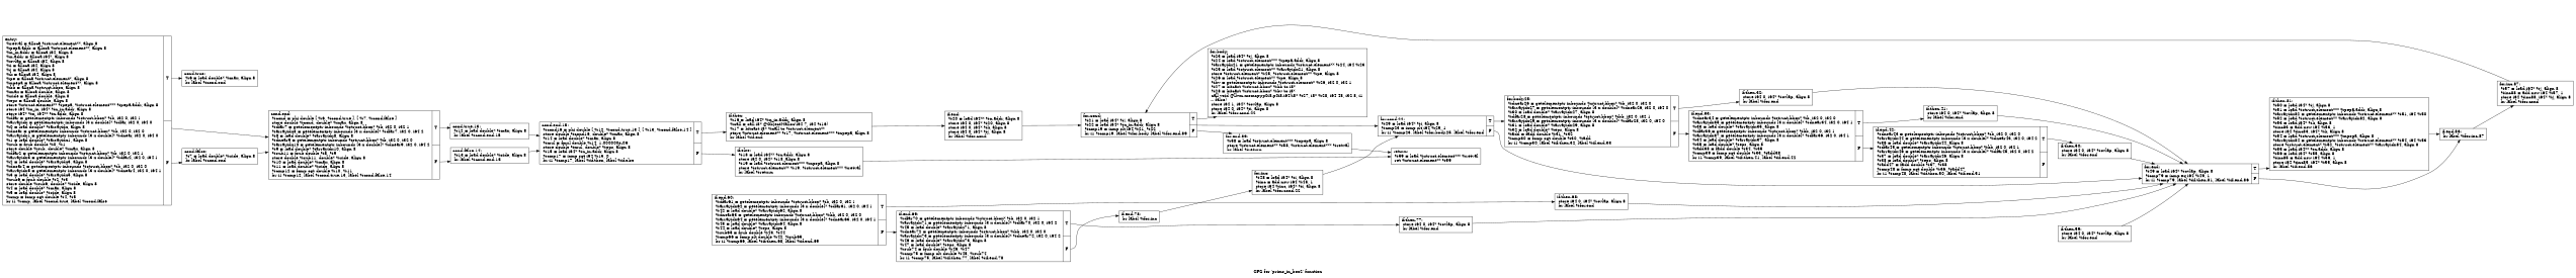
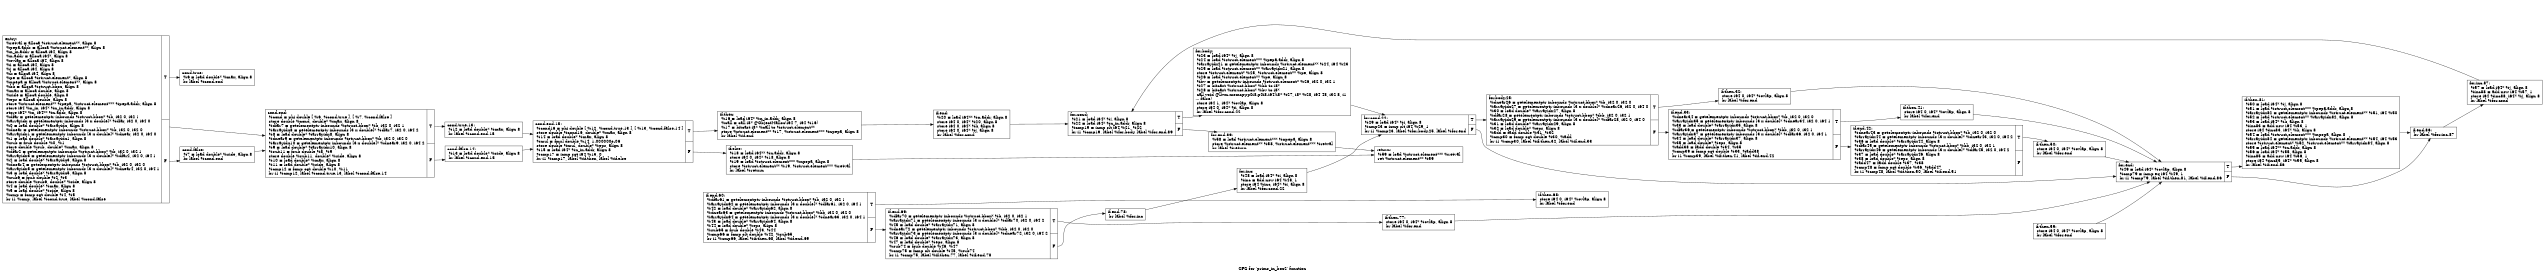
  digraph {
    label="CFG for 'prims_in_box2' function"
    rankdir=LR
    node [shape=record]
    n1 [label="{entry:\l  %retval = alloca %struct.element**, align 8\l  %pepa.addr = alloca %struct.element**, align 8\l  %n_in.addr = alloca i64, align 8\l  %n.addr = alloca i64*, align 8\l  %ovlap = alloca i64, align 8\l  %i = alloca i64, align 8\l  %j = alloca i64, align 8\l  %k = alloca i64, align 8\l  %pe = alloca %struct.element*, align 8\l  %npepa = alloca %struct.element**, align 8\l  %bb = alloca %struct.bbox, align 8\l  %max = alloca double, align 8\l  %side = alloca double, align 8\l  %eps = alloca double, align 8\l  store %struct.element** %pepa, %struct.element*** %pepa.addr, align 8\l  store i64 %n_in, i64* %n_in.addr, align 8\l  store i64* %n, i64** %n.addr, align 8\l  %dfar = getelementptr inbounds %struct.bbox* %b, i32 0, i32 1\l  %arrayidx = getelementptr inbounds [3 x double]* %dfar, i32 0, i64 0\l  %0 = load double* %arrayidx, align 8\l  %dnear = getelementptr inbounds %struct.bbox* %b, i32 0, i32 0\l  %arrayidx1 = getelementptr inbounds [3 x double]* %dnear, i32 0, i64 0\l  %1 = load double* %arrayidx1, align 8\l  %sub = fsub double %0, %1\l  store double %sub, double* %max, align 8\l  %dfar2 = getelementptr inbounds %struct.bbox* %b, i32 0, i32 1\l  %arrayidx3 = getelementptr inbounds [3 x double]* %dfar2, i32 0, i64 1\l  %2 = load double* %arrayidx3, align 8\l  %dnear4 = getelementptr inbounds %struct.bbox* %b, i32 0, i32 0\l  %arrayidx5 = getelementptr inbounds [3 x double]* %dnear4, i32 0, i64 1\l  %3 = load double* %arrayidx5, align 8\l  %sub6 = fsub double %2, %3\l  store double %sub6, double* %side, align 8\l  %4 = load double* %max, align 8\l  %5 = load double* %side, align 8\l  %cmp = fcmp ogt double %4, %5\l  br i1 %cmp, label %cond.true, label %cond.false\l|{<s0>T|<s1>F}}"]
    n2 [label="{cond.true:                                        \l  %6 = load double* %max, align 8\l  br label %cond.end\l}"]
    n3 [label="{cond.false:                                       \l  %7 = load double* %side, align 8\l  br label %cond.end\l}"]
    n4 [label="{cond.end:                                         \l  %cond = phi double [ %6, %cond.true ], [ %7, %cond.false ]\l  store double %cond, double* %max, align 8\l  %dfar7 = getelementptr inbounds %struct.bbox* %b, i32 0, i32 1\l  %arrayidx8 = getelementptr inbounds [3 x double]* %dfar7, i32 0, i64 2\l  %8 = load double* %arrayidx8, align 8\l  %dnear9 = getelementptr inbounds %struct.bbox* %b, i32 0, i32 0\l  %arrayidx10 = getelementptr inbounds [3 x double]* %dnear9, i32 0, i64 2\l  %9 = load double* %arrayidx10, align 8\l  %sub11 = fsub double %8, %9\l  store double %sub11, double* %side, align 8\l  %10 = load double* %max, align 8\l  %11 = load double* %side, align 8\l  %cmp12 = fcmp ogt double %10, %11\l  br i1 %cmp12, label %cond.true.13, label %cond.false.14\l|{<s0>T|<s1>F}}"]
    n5 [label="{cond.true.13:                                     \l  %12 = load double* %max, align 8\l  br label %cond.end.15\l}"]
    n6 [label="{cond.false.14:                                    \l  %13 = load double* %side, align 8\l  br label %cond.end.15\l}"]
    n7 [label="{cond.end.15:                                      \l  %cond16 = phi double [ %12, %cond.true.13 ], [ %13, %cond.false.14 ]\l  store double %cond16, double* %max, align 8\l  %14 = load double* %max, align 8\l  %mul = fmul double %14, 1.000000e-06\l  store double %mul, double* %eps, align 8\l  %15 = load i64* %n_in.addr, align 8\l  %cmp17 = icmp sgt i64 %15, 0\l  br i1 %cmp17, label %if.then, label %if.else\l|{<s0>T|<s1>F}}"]
    n8 [label="{if.then:                                          \l  %16 = load i64* %n_in.addr, align 8\l  %call = call i8* @ObjectMalloc(i64 7, i64 %16)\l  %17 = bitcast i8* %call to %struct.element**\l  store %struct.element** %17, %struct.element*** %npepa, align 8\l  br label %if.end\l}"]
    n9 [label="{if.else:                                          \l  %18 = load i64** %n.addr, align 8\l  store i64 0, i64* %18, align 8\l  %19 = load %struct.element*** %npepa, align 8\l  store %struct.element** %19, %struct.element*** %retval\l  br label %return\l}"]
    n10 [label="{if.end:                                           \l  %20 = load i64** %n.addr, align 8\l  store i64 0, i64* %20, align 8\l  store i64 0, i64* %k, align 8\l  store i64 0, i64* %j, align 8\l  br label %for.cond\l}"]
    n11 [label="{return:                                           \l  %59 = load %struct.element*** %retval\l  ret %struct.element** %59\l}"]
    n12 [label="{for.cond:                                         \l  %21 = load i64* %j, align 8\l  %22 = load i64* %n_in.addr, align 8\l  %cmp19 = icmp slt i64 %21, %22\l  br i1 %cmp19, label %for.body, label %for.end.89\l|{<s0>T|<s1>F}}"]
    n13 [label="{for.body:                                         \l  %23 = load i64* %j, align 8\l  %24 = load %struct.element*** %pepa.addr, align 8\l  %arrayidx21 = getelementptr inbounds %struct.element** %24, i64 %23\l  %25 = load %struct.element** %arrayidx21, align 8\l  store %struct.element* %25, %struct.element** %pe, align 8\l  %26 = load %struct.element** %pe, align 8\l  %bv = getelementptr inbounds %struct.element* %26, i32 0, i32 1\l  %27 = bitcast %struct.bbox* %bb to i8*\l  %28 = bitcast %struct.bbox* %bv to i8*\l  call void @llvm.memcpy.p0i8.p0i8.i64(i8* %27, i8* %28, i64 48, i32 8, i1\l... false)\l  store i64 1, i64* %ovlap, align 8\l  store i64 0, i64* %i, align 8\l  br label %for.cond.22\l}"]
    n14 [label="{for.end.89:                                       \l  %58 = load %struct.element*** %npepa, align 8\l  store %struct.element** %58, %struct.element*** %retval\l  br label %return\l}"]
    n15 [label="{for.cond.22:                                      \l  %29 = load i64* %i, align 8\l  %cmp23 = icmp slt i64 %29, 1\l  br i1 %cmp23, label %for.body.25, label %for.end\l|{<s0>T|<s1>F}}"]
    n16 [label="{for.body.25:                                      \l  %dnear26 = getelementptr inbounds %struct.bbox* %b, i32 0, i32 0\l  %arrayidx27 = getelementptr inbounds [3 x double]* %dnear26, i32 0, i64 0\l  %30 = load double* %arrayidx27, align 8\l  %dfar28 = getelementptr inbounds %struct.bbox* %bb, i32 0, i32 1\l  %arrayidx29 = getelementptr inbounds [3 x double]* %dfar28, i32 0, i64 0\l  %31 = load double* %arrayidx29, align 8\l  %32 = load double* %eps, align 8\l  %add = fadd double %31, %32\l  %cmp30 = fcmp ogt double %30, %add\l  br i1 %cmp30, label %if.then.32, label %if.end.33\l|{<s0>T|<s1>F}}"]
    n17 [label="{for.end:                                          \l  %49 = load i64* %ovlap, align 8\l  %cmp79 = icmp eq i64 %49, 1\l  br i1 %cmp79, label %if.then.81, label %if.end.86\l|{<s0>T|<s1>F}}"]
    n18 [label="{if.then.32:                                       \l  store i64 0, i64* %ovlap, align 8\l  br label %for.end\l}"]
    n19 [label="{if.end.33:                                        \l  %dnear34 = getelementptr inbounds %struct.bbox* %b, i32 0, i32 0\l  %arrayidx35 = getelementptr inbounds [3 x double]* %dnear34, i32 0, i64 1\l  %33 = load double* %arrayidx35, align 8\l  %dfar36 = getelementptr inbounds %struct.bbox* %bb, i32 0, i32 1\l  %arrayidx37 = getelementptr inbounds [3 x double]* %dfar36, i32 0, i64 1\l  %34 = load double* %arrayidx37, align 8\l  %35 = load double* %eps, align 8\l  %add38 = fadd double %34, %35\l  %cmp39 = fcmp ogt double %33, %add38\l  br i1 %cmp39, label %if.then.41, label %if.end.42\l|{<s0>T|<s1>F}}"]
    n20 [label="{if.then.81:                                       \l  %50 = load i64* %j, align 8\l  %51 = load %struct.element*** %pepa.addr, align 8\l  %arrayidx82 = getelementptr inbounds %struct.element** %51, i64 %50\l  %52 = load %struct.element** %arrayidx82, align 8\l  %53 = load i64* %k, align 8\l  %inc83 = add nsw i64 %53, 1\l  store i64 %inc83, i64* %k, align 8\l  %54 = load %struct.element*** %npepa, align 8\l  %arrayidx84 = getelementptr inbounds %struct.element** %54, i64 %53\l  store %struct.element* %52, %struct.element** %arrayidx84, align 8\l  %55 = load i64** %n.addr, align 8\l  %56 = load i64* %55, align 8\l  %inc85 = add nsw i64 %56, 1\l  store i64 %inc85, i64* %55, align 8\l  br label %if.end.86\l}"]
    n21 [label="{if.end.86:                                        \l  br label %for.inc.87\l}"]
    n22 [label="{if.then.41:                                       \l  store i64 0, i64* %ovlap, align 8\l  br label %for.end\l}"]
    n23 [label="{if.end.42:                                        \l  %dnear43 = getelementptr inbounds %struct.bbox* %b, i32 0, i32 0\l  %arrayidx44 = getelementptr inbounds [3 x double]* %dnear43, i32 0, i64 2\l  %36 = load double* %arrayidx44, align 8\l  %dfar45 = getelementptr inbounds %struct.bbox* %bb, i32 0, i32 1\l  %arrayidx46 = getelementptr inbounds [3 x double]* %dfar45, i32 0, i64 2\l  %37 = load double* %arrayidx46, align 8\l  %38 = load double* %eps, align 8\l  %add47 = fadd double %37, %38\l  %cmp48 = fcmp ogt double %36, %add47\l  br i1 %cmp48, label %if.then.50, label %if.end.51\l|{<s0>T|<s1>F}}"]
    n24 [label="{for.inc.87:                                       \l  %57 = load i64* %j, align 8\l  %inc88 = add nsw i64 %57, 1\l  store i64 %inc88, i64* %j, align 8\l  br label %for.cond\l}"]
    n25 [label="{if.then.50:                                       \l  store i64 0, i64* %ovlap, align 8\l  br label %for.end\l}"]
    n26 [label="{if.then.59:                                       \l  store i64 0, i64* %ovlap, align 8\l  br label %for.end\l}"]
    n27 [label="{if.end.60:                                        \l  %dfar61 = getelementptr inbounds %struct.bbox* %b, i32 0, i32 1\l  %arrayidx62 = getelementptr inbounds [3 x double]* %dfar61, i32 0, i64 1\l  %42 = load double* %arrayidx62, align 8\l  %dnear63 = getelementptr inbounds %struct.bbox* %bb, i32 0, i32 0\l  %arrayidx64 = getelementptr inbounds [3 x double]* %dnear63, i32 0, i64 1\l  %43 = load double* %arrayidx64, align 8\l  %44 = load double* %eps, align 8\l  %sub65 = fsub double %43, %44\l  %cmp66 = fcmp olt double %42, %sub65\l  br i1 %cmp66, label %if.then.68, label %if.end.69\l|{<s0>T|<s1>F}}"]
    n28 [label="{if.then.68:                                       \l  store i64 0, i64* %ovlap, align 8\l  br label %for.end\l}"]
    n29 [label="{if.end.69:                                        \l  %dfar70 = getelementptr inbounds %struct.bbox* %b, i32 0, i32 1\l  %arrayidx71 = getelementptr inbounds [3 x double]* %dfar70, i32 0, i64 2\l  %45 = load double* %arrayidx71, align 8\l  %dnear72 = getelementptr inbounds %struct.bbox* %bb, i32 0, i32 0\l  %arrayidx73 = getelementptr inbounds [3 x double]* %dnear72, i32 0, i64 2\l  %46 = load double* %arrayidx73, align 8\l  %47 = load double* %eps, align 8\l  %sub74 = fsub double %46, %47\l  %cmp75 = fcmp olt double %45, %sub74\l  br i1 %cmp75, label %if.then.77, label %if.end.78\l|{<s0>T|<s1>F}}"]
    n30 [label="{if.then.77:                                       \l  store i64 0, i64* %ovlap, align 8\l  br label %for.end\l}"]
    n31 [label="{if.end.78:                                        \l  br label %for.inc\l}"]
    n32 [label="{for.inc:                                          \l  %48 = load i64* %i, align 8\l  %inc = add nsw i64 %48, 1\l  store i64 %inc, i64* %i, align 8\l  br label %for.cond.22\l}"]
    n1 -> n2 [tailport=s0]
    n1 -> n3 [tailport=s1]
    n1 -> n4
    n3 -> n4
    n4 -> n5 [tailport=s0]
    n4 -> n6 [tailport=s1]
    n5 -> n7
    n6 -> n7
    n7 -> n8 [tailport=s0]
    n7 -> n9 [tailport=s1]
    n8 -> n10
    n9 -> n11
    n10 -> n12
    n12 -> n13 [tailport=s0]
    n12 -> n14 [tailport=s1]
-   n12 -> n15
+   n13 -> n15
    n14 -> n11
    n15 -> n16 [tailport=s0]
    n15 -> n17 [tailport=s1]
    n16 -> n18 [tailport=s0]
    n16 -> n19 [tailport=s1]
    n17 -> n20 [tailport=s0]
    n17 -> n21 [tailport=s1]
    n18 -> n17
    n19 -> n22 [tailport=s0]
    n19 -> n23 [tailport=s1]
    n20 -> n21
    n21 -> n24
    n22 -> n17
    n23 -> n25 [tailport=s0]
    n24 -> n12
    n25 -> n17
    n26 -> n17
    n27 -> n28 [tailport=s0]
    n27 -> n29 [tailport=s1]
-   n28 -> n17
    n29 -> n30 [tailport=s0]
    n29 -> n31 [tailport=s1]
    n30 -> n17
    n31 -> n32
    n32 -> n15
  }
